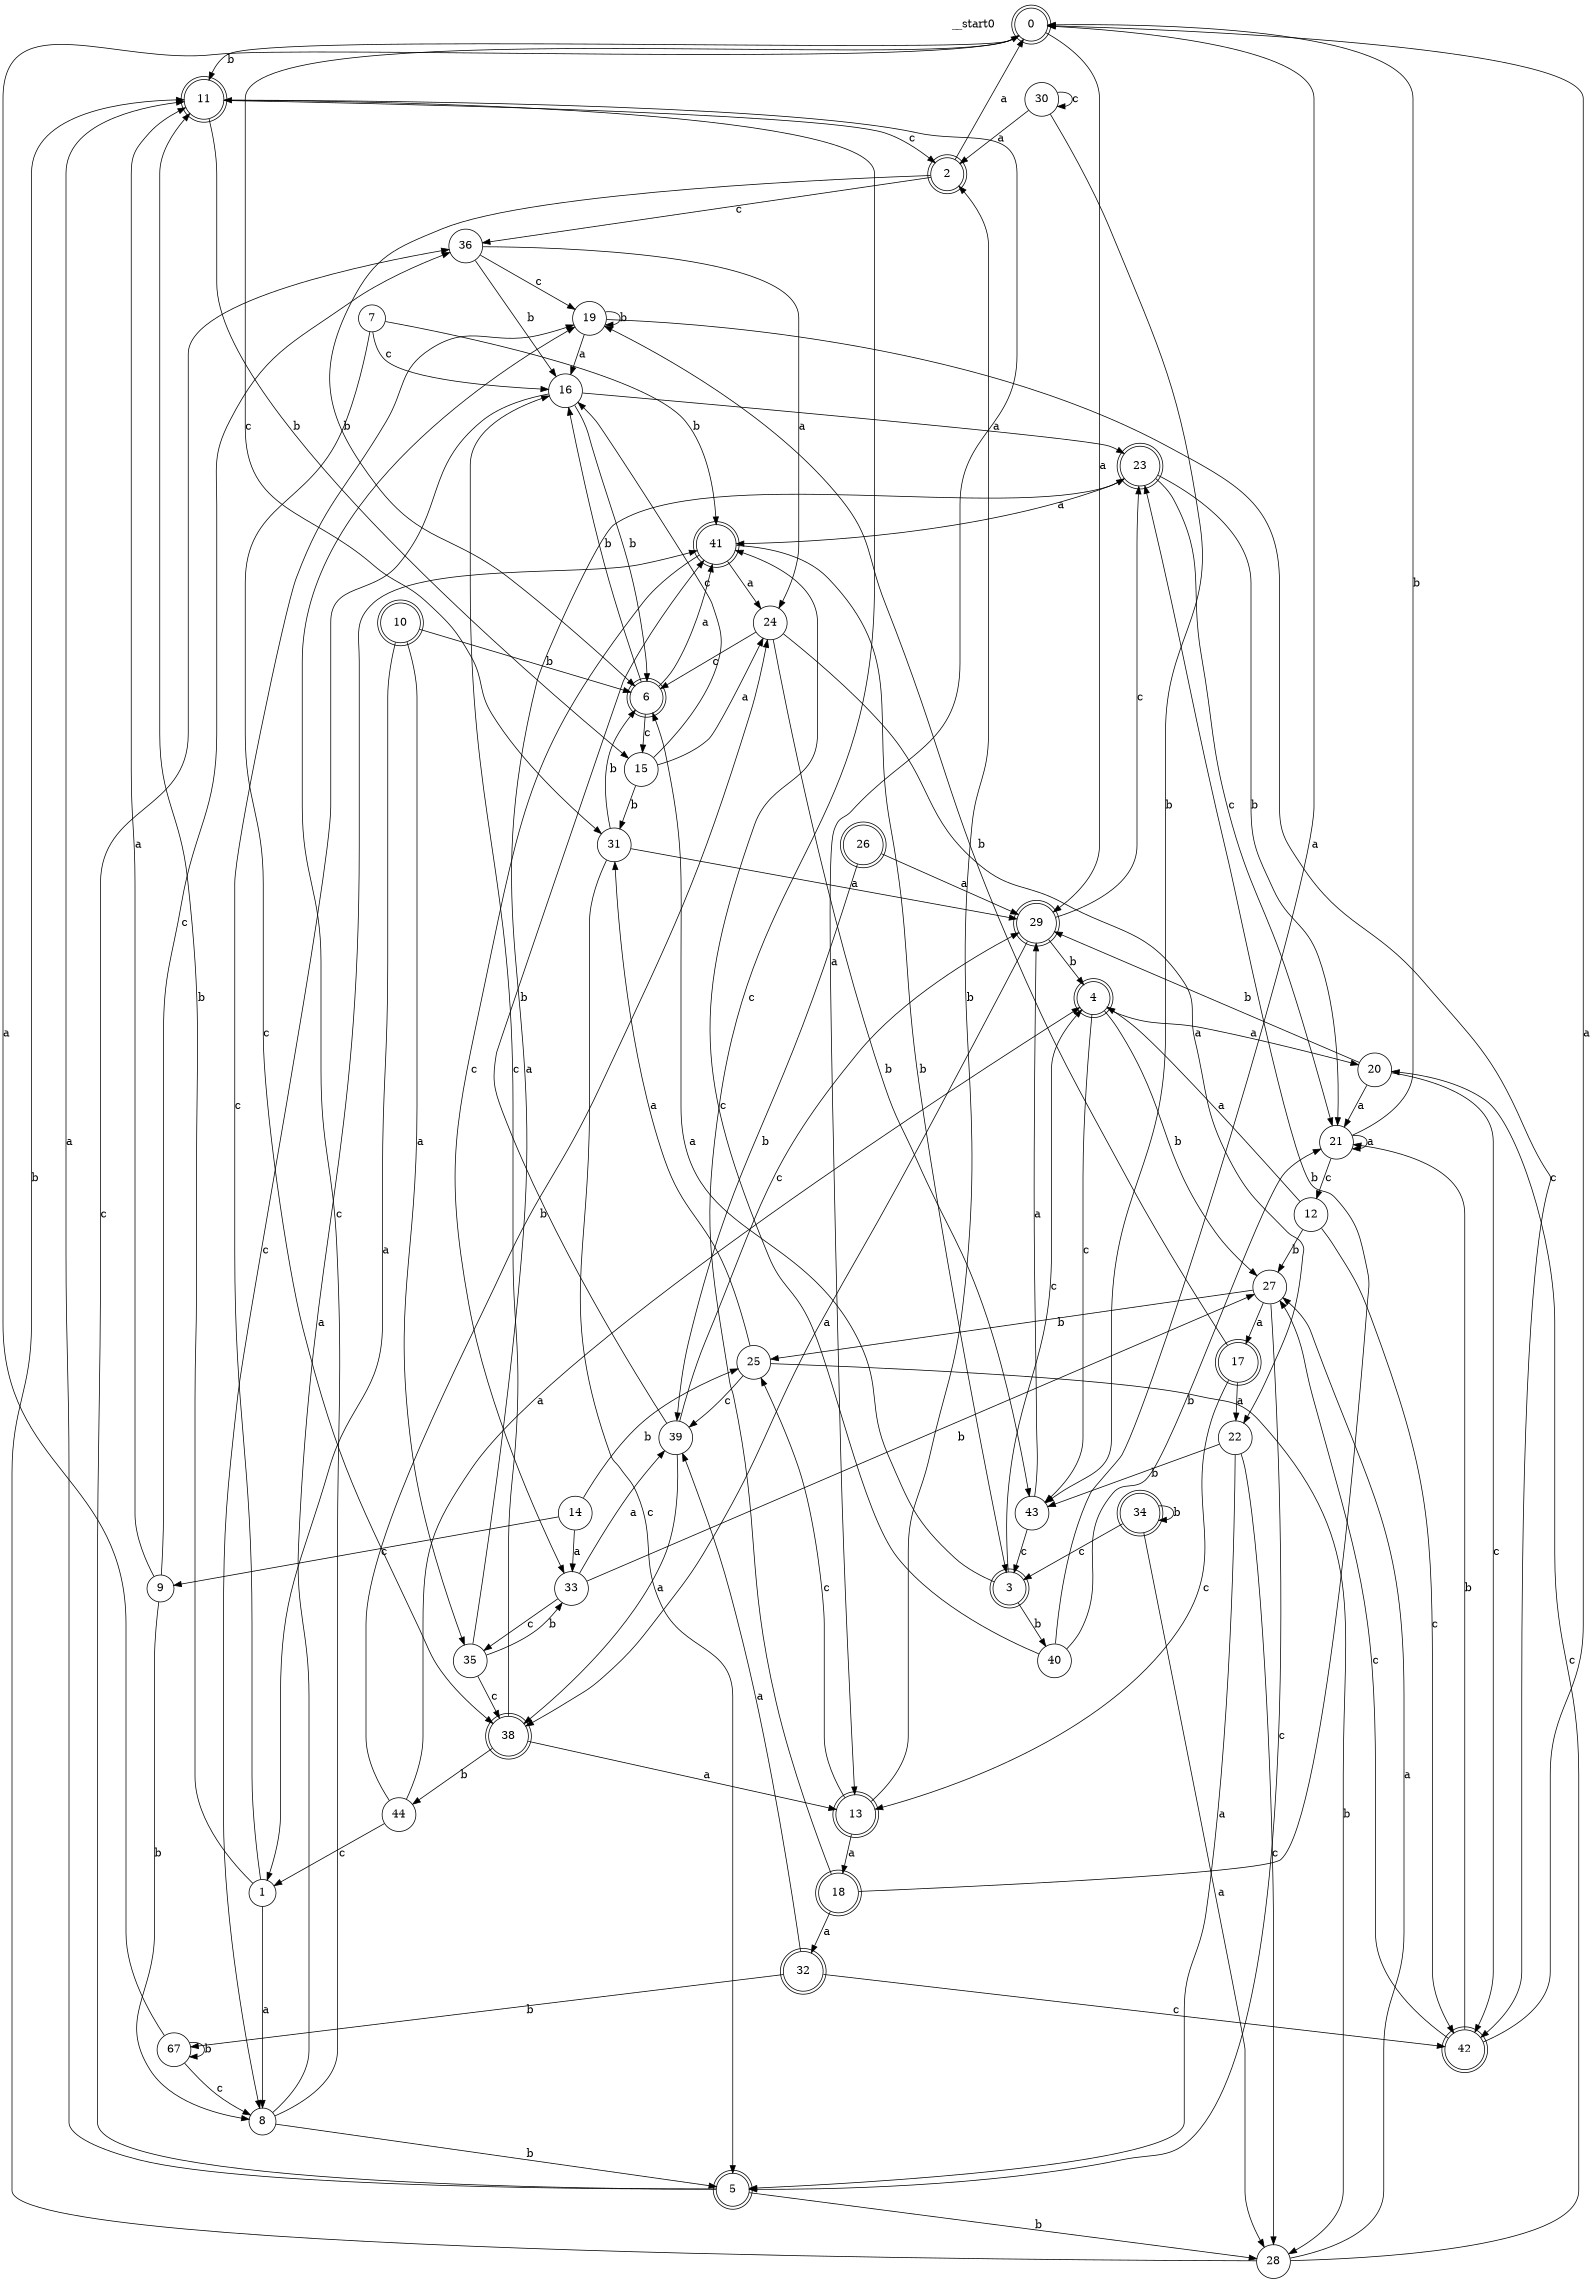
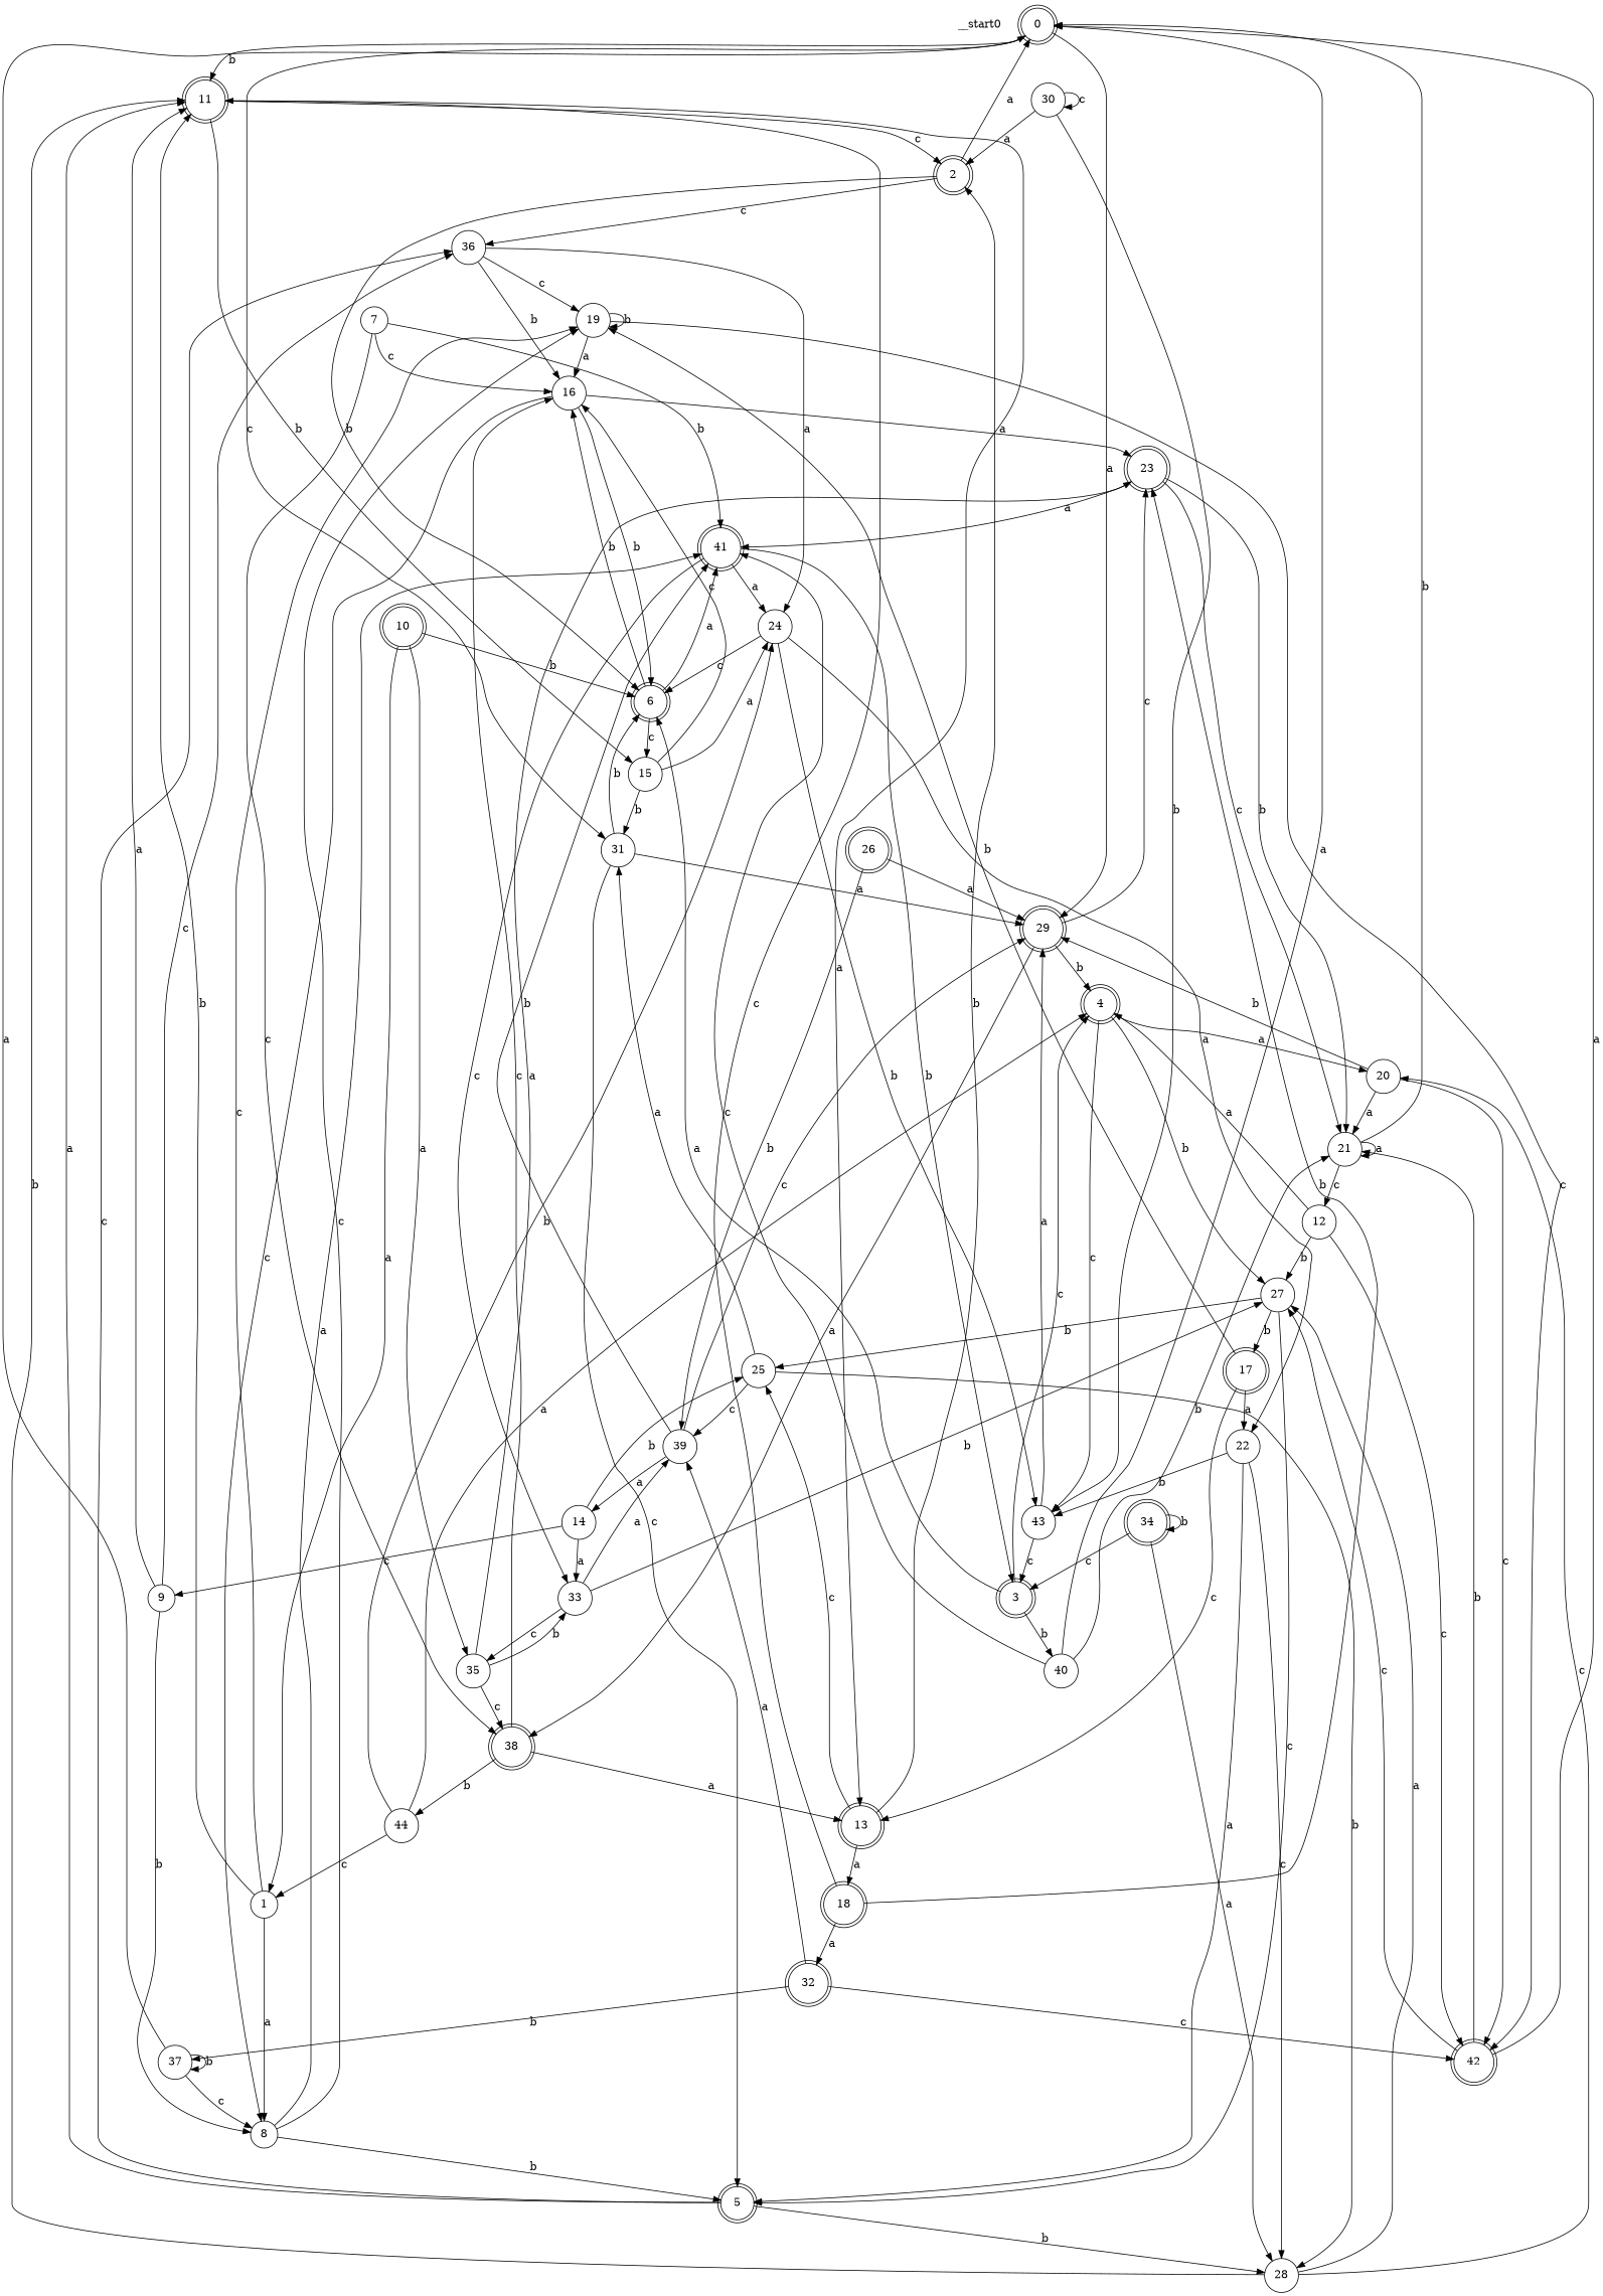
  digraph {
    rankdir=TB
    node [shape=circle color=black fillcolor=white style=filled]
    __start0 [shape=none color="" fillcolor="" style=""]
    n2 [label=0 shape=doublecircle style="rounded,filled"]
    n3 [label=11 shape=doublecircle style="rounded,filled"]
    n4 [label=29 shape=doublecircle style="rounded,filled"]
    n5 [label=31]
    n6 [label=2 shape=doublecircle style="rounded,filled"]
    n7 [label=15]
    n8 [label=13 shape=doublecircle style="rounded,filled"]
    n9 [label=4 shape=doublecircle style="rounded,filled"]
    n10 [label=38 shape=doublecircle style="rounded,filled"]
    n11 [label=23 shape=doublecircle style="rounded,filled"]
    n12 [label=6 shape=doublecircle style="rounded,filled"]
    n13 [label=5 shape=doublecircle style="rounded,filled"]
    n14 [label=1]
    n15 [label=8]
    n16 [label=19]
    n17 [label=41 shape=doublecircle style="rounded,filled"]
    n18 [label=16]
    n19 [label=42 shape=doublecircle style="rounded,filled"]
    n20 [label=36]
    n21 [label=24]
    n22 [label=3 shape=doublecircle style="rounded,filled"]
    n23 [label=40]
    n24 [label=20]
    n25 [label=27]
    n26 [label=43]
    n27 [label=21]
    n28 [label=25]
    n29 [label=17 shape=doublecircle style="rounded,filled"]
    n30 [label=28]
    n31 [label=33]
    n32 [label=7]
    n33 [label=44]
    n34 [label=9]
    n35 [label=10 shape=doublecircle style="rounded,filled"]
    n36 [label=35]
    n37 [label=18 shape=doublecircle style="rounded,filled"]
    n38 [label=12]
    n39 [label=32 shape=doublecircle style="rounded,filled"]
    n40 [label=39]
    n41 [label=14]
    n42 [label=22]
-   n43 [label=67]
+   n43 [label=37]
    n44 [label=26 shape=doublecircle style="rounded,filled"]
    n45 [label=30]
    n46 [label=34 shape=doublecircle style="rounded,filled"]
    n2 -> n3 [label=b]
    n2 -> n4 [label=a]
    n2 -> n5 [label=c]
    n3 -> n6 [label=c]
    n3 -> n7 [label=b]
    n3 -> n8 [label=a]
    n4 -> n9 [label=b]
    n4 -> n10 [label=a]
    n4 -> n11 [label=c]
    n5 -> n4 [label=a]
    n5 -> n12 [label=b]
    n5 -> n13 [label=c]
    n6 -> n2 [label=a]
    n6 -> n12 [label=b]
    n6 -> n20 [label=c]
    n7 -> n5 [label=b]
    n7 -> n18 [label=c]
    n7 -> n21 [label=a]
    n8 -> n6 [label=b]
    n8 -> n28 [label=c]
    n8 -> n37 [label=a]
    n9 -> n24 [label=a]
    n9 -> n25 [label=b]
    n9 -> n26 [label=c]
    n10 -> n8 [label=a]
    n10 -> n18 [label=c]
    n10 -> n33 [label=b]
    n11 -> n17 [label=a]
    n11 -> n27 [label=b]
    n11 -> n27 [label=c]
    n12 -> n7 [label=c]
    n12 -> n17 [label=a]
    n12 -> n18 [label=b]
    n13 -> n3 [label=a]
    n13 -> n20 [label=c]
    n13 -> n30 [label=b]
    n14 -> n3 [label=b]
    n14 -> n15 [label=a]
    n14 -> n16 [label=c]
    n15 -> n13 [label=b]
    n15 -> n16 [label=c]
    n15 -> n17 [label=a]
    n16 -> n16 [label=b]
    n16 -> n18 [label=a]
    n16 -> n19 [label=c]
    n17 -> n21 [label=a]
    n17 -> n22 [label=b]
    n17 -> n31 [label=c]
    n18 -> n11 [label=a]
    n18 -> n12 [label=b]
    n18 -> n15 [label=c]
    n19 -> n2 [label=a]
    n19 -> n25 [label=c]
    n19 -> n27 [label=b]
    n20 -> n16 [label=c]
    n20 -> n18 [label=b]
    n20 -> n21 [label=a]
    n21 -> n12 [label=c]
    n21 -> n26 [label=b]
    n21 -> n42 [label=a]
    n22 -> n9 [label=c]
    n22 -> n12 [label=a]
    n22 -> n23 [label=b]
    n23 -> n2 [label=a]
    n23 -> n17 [label=c]
    n23 -> n27 [label=b]
    n24 -> n4 [label=b]
    n24 -> n19 [label=c]
    n24 -> n27 [label=a]
    n25 -> n13 [label=c]
    n25 -> n28 [label=b]
-   n25 -> n29 [label=a]
+   n25 -> n29 [label=b]
    n26 -> n4 [label=a]
    n26 -> n22 [label=c]
    n27 -> n2 [label=b]
    n27 -> n27 [label=a]
    n27 -> n38 [label=c]
    n28 -> n5 [label=a]
    n28 -> n30 [label=b]
    n28 -> n40 [label=c]
    n29 -> n8 [label=c]
    n29 -> n16 [label=b]
    n29 -> n42 [label=a]
    n30 -> n3 [label=b]
    n30 -> n24 [label=c]
    n30 -> n25 [label=a]
    n31 -> n25 [label=b]
    n31 -> n36 [label=c]
    n31 -> n40 [label=a]
    n32 -> n10 [label=c]
    n32 -> n17 [label=b]
    n32 -> n18 [label=c]
    n33 -> n9 [label=a]
    n33 -> n14 [label=c]
    n33 -> n21 [label=b]
    n34 -> n3 [label=a]
    n34 -> n15 [label=b]
    n34 -> n20 [label=c]
    n35 -> n12 [label=b]
    n35 -> n14 [label=a]
    n35 -> n36 [label=a]
    n36 -> n10 [label=c]
    n36 -> n11 [label=a]
    n36 -> n31 [label=b]
    n37 -> n3 [label=c]
    n37 -> n11 [label=b]
    n37 -> n39 [label=a]
    n38 -> n9 [label=a]
    n38 -> n19 [label=c]
    n38 -> n25 [label=b]
    n39 -> n19 [label=c]
    n39 -> n40 [label=a]
    n39 -> n43 [label=b]
    n40 -> n4 [label=c]
    n40 -> n17 [label=b]
-   n40 -> n10 [label=a]
+   n40 -> n41 [label=a]
    n41 -> n28 [label=b]
    n41 -> n31 [label=a]
    n41 -> n34 [label=c]
    n42 -> n13 [label=a]
    n42 -> n26 [label=b]
    n42 -> n30 [label=c]
    n43 -> n2 [label=a]
    n43 -> n15 [label=c]
    n43 -> n43 [label=b]
    n44 -> n4 [label=a]
    n44 -> n40 [label=b]
    n45 -> n6 [label=a]
    n45 -> n26 [label=b]
    n45 -> n45 [label=c]
    n46 -> n22 [label=c]
    n46 -> n30 [label=a]
    n46 -> n46 [label=b]
  }
